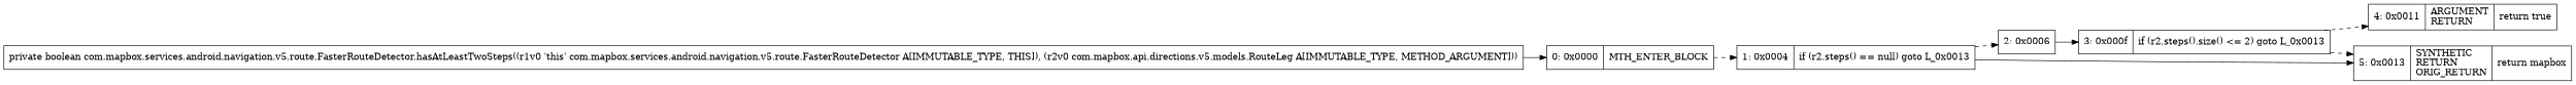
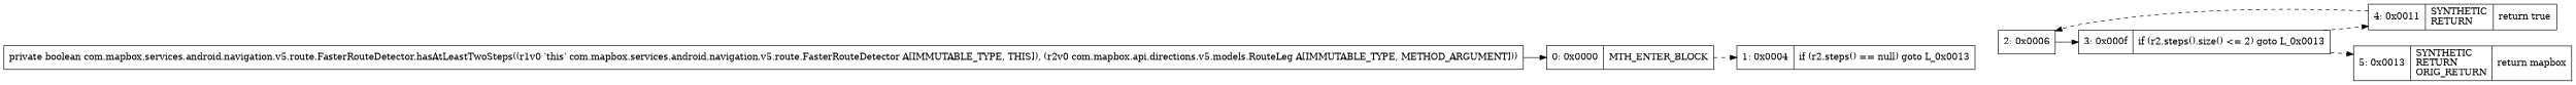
  digraph {
    rankdir=LR
    node [shape=record]
    edge [style=dashed]
    n1 [label="{0\:\ 0x0000|MTH_ENTER_BLOCK\l}"]
    n2 [label="{1\:\ 0x0004|if (r2.steps() == null) goto L_0x0013\l}"]
    n3 [label="{2\:\ 0x0006}"]
    n4 [label="{5\:\ 0x0013|SYNTHETIC\lRETURN\lORIG_RETURN\l|return mapbox\l}"]
    n5 [label="{3\:\ 0x000f|if (r2.steps().size() \<= 2) goto L_0x0013\l}"]
-   n6 [label="{4\:\ 0x0011|ARGUMENT\lRETURN\l|return true\l}"]
+   n6 [label="{4\:\ 0x0011|SYNTHETIC\lRETURN\l|return true\l}"]
    n7 [label="{private boolean com.mapbox.services.android.navigation.v5.route.FasterRouteDetector.hasAtLeastTwoSteps((r1v0 'this' com.mapbox.services.android.navigation.v5.route.FasterRouteDetector A[IMMUTABLE_TYPE, THIS]), (r2v0 com.mapbox.api.directions.v5.models.RouteLeg A[IMMUTABLE_TYPE, METHOD_ARGUMENT])) }"]
    n1 -> n2
-   n2 -> n3
-   n2 -> n4 [style=""]
+   n6 -> n3
    n3 -> n5 [style=""]
    n5 -> n4
    n5 -> n6
    n7 -> n1 [style=""]
  }
